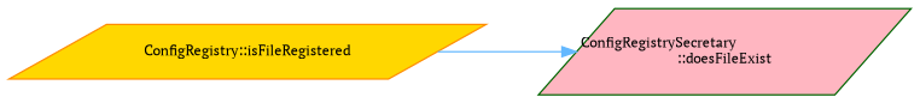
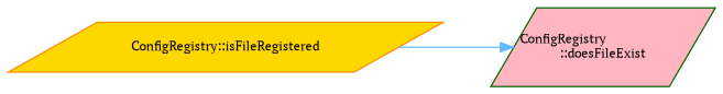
  digraph {
    rankdir=LR
    fontname="PT Serif"
    node [fontname="PT Serif" fontsize=10 shape=parallelogram style=filled]
    n1 [color=darkorange fillcolor=gold fontcolor=black height=0.2 label="ConfigRegistry::isFileRegistered" width=0.4]
-   n2 [color=darkgreen fillcolor=lightpink height=0.2 label="ConfigRegistrySecretary\l::doesFileExist" width=0.4]
+   n2 [color=darkgreen fillcolor=lightpink height=0.2 label="ConfigRegistry\l::doesFileExist" width=0.4]
    n1 -> n2 [color=steelblue1 fontname="PT Serif" fontsize=10 labelfontname=Helvetica labelfontsize=10 style=solid]
  }
